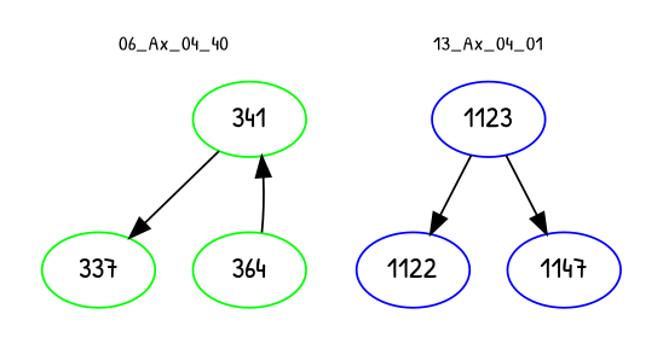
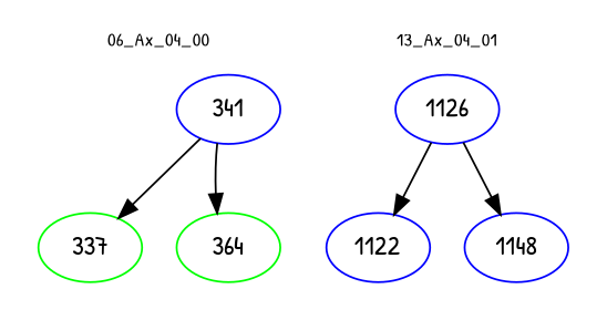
  digraph {
    fontname="Patrick Hand"
    node [color=blue fontname="Patrick Hand"]
    edge [color=black fontname="Patrick Hand"]
-   n1 [color=green label=341]
+   n1 [label=341]
    n2 [color=green label=337]
    n3 [color=green label=364]
-   n4 [label=1123]
+   n4 [label=1126]
    n5 [label=1122]
-   n6 [label=1147]
+   n6 [label=1148]
    subgraph cluster_1 {
      color=white
      fontsize=10
-     label="06_Ax_04_40"
+     label="06_Ax_04_00"
      n1
      n2
      n3
    }
    subgraph cluster_2 {
      color=white
      fontsize=10
      label="13_Ax_04_01"
      n4
      n5
      n6
    }
    n1 -> n2
-   n3 -> n1
+   n1 -> n3
    n4 -> n5
    n4 -> n6
  }
